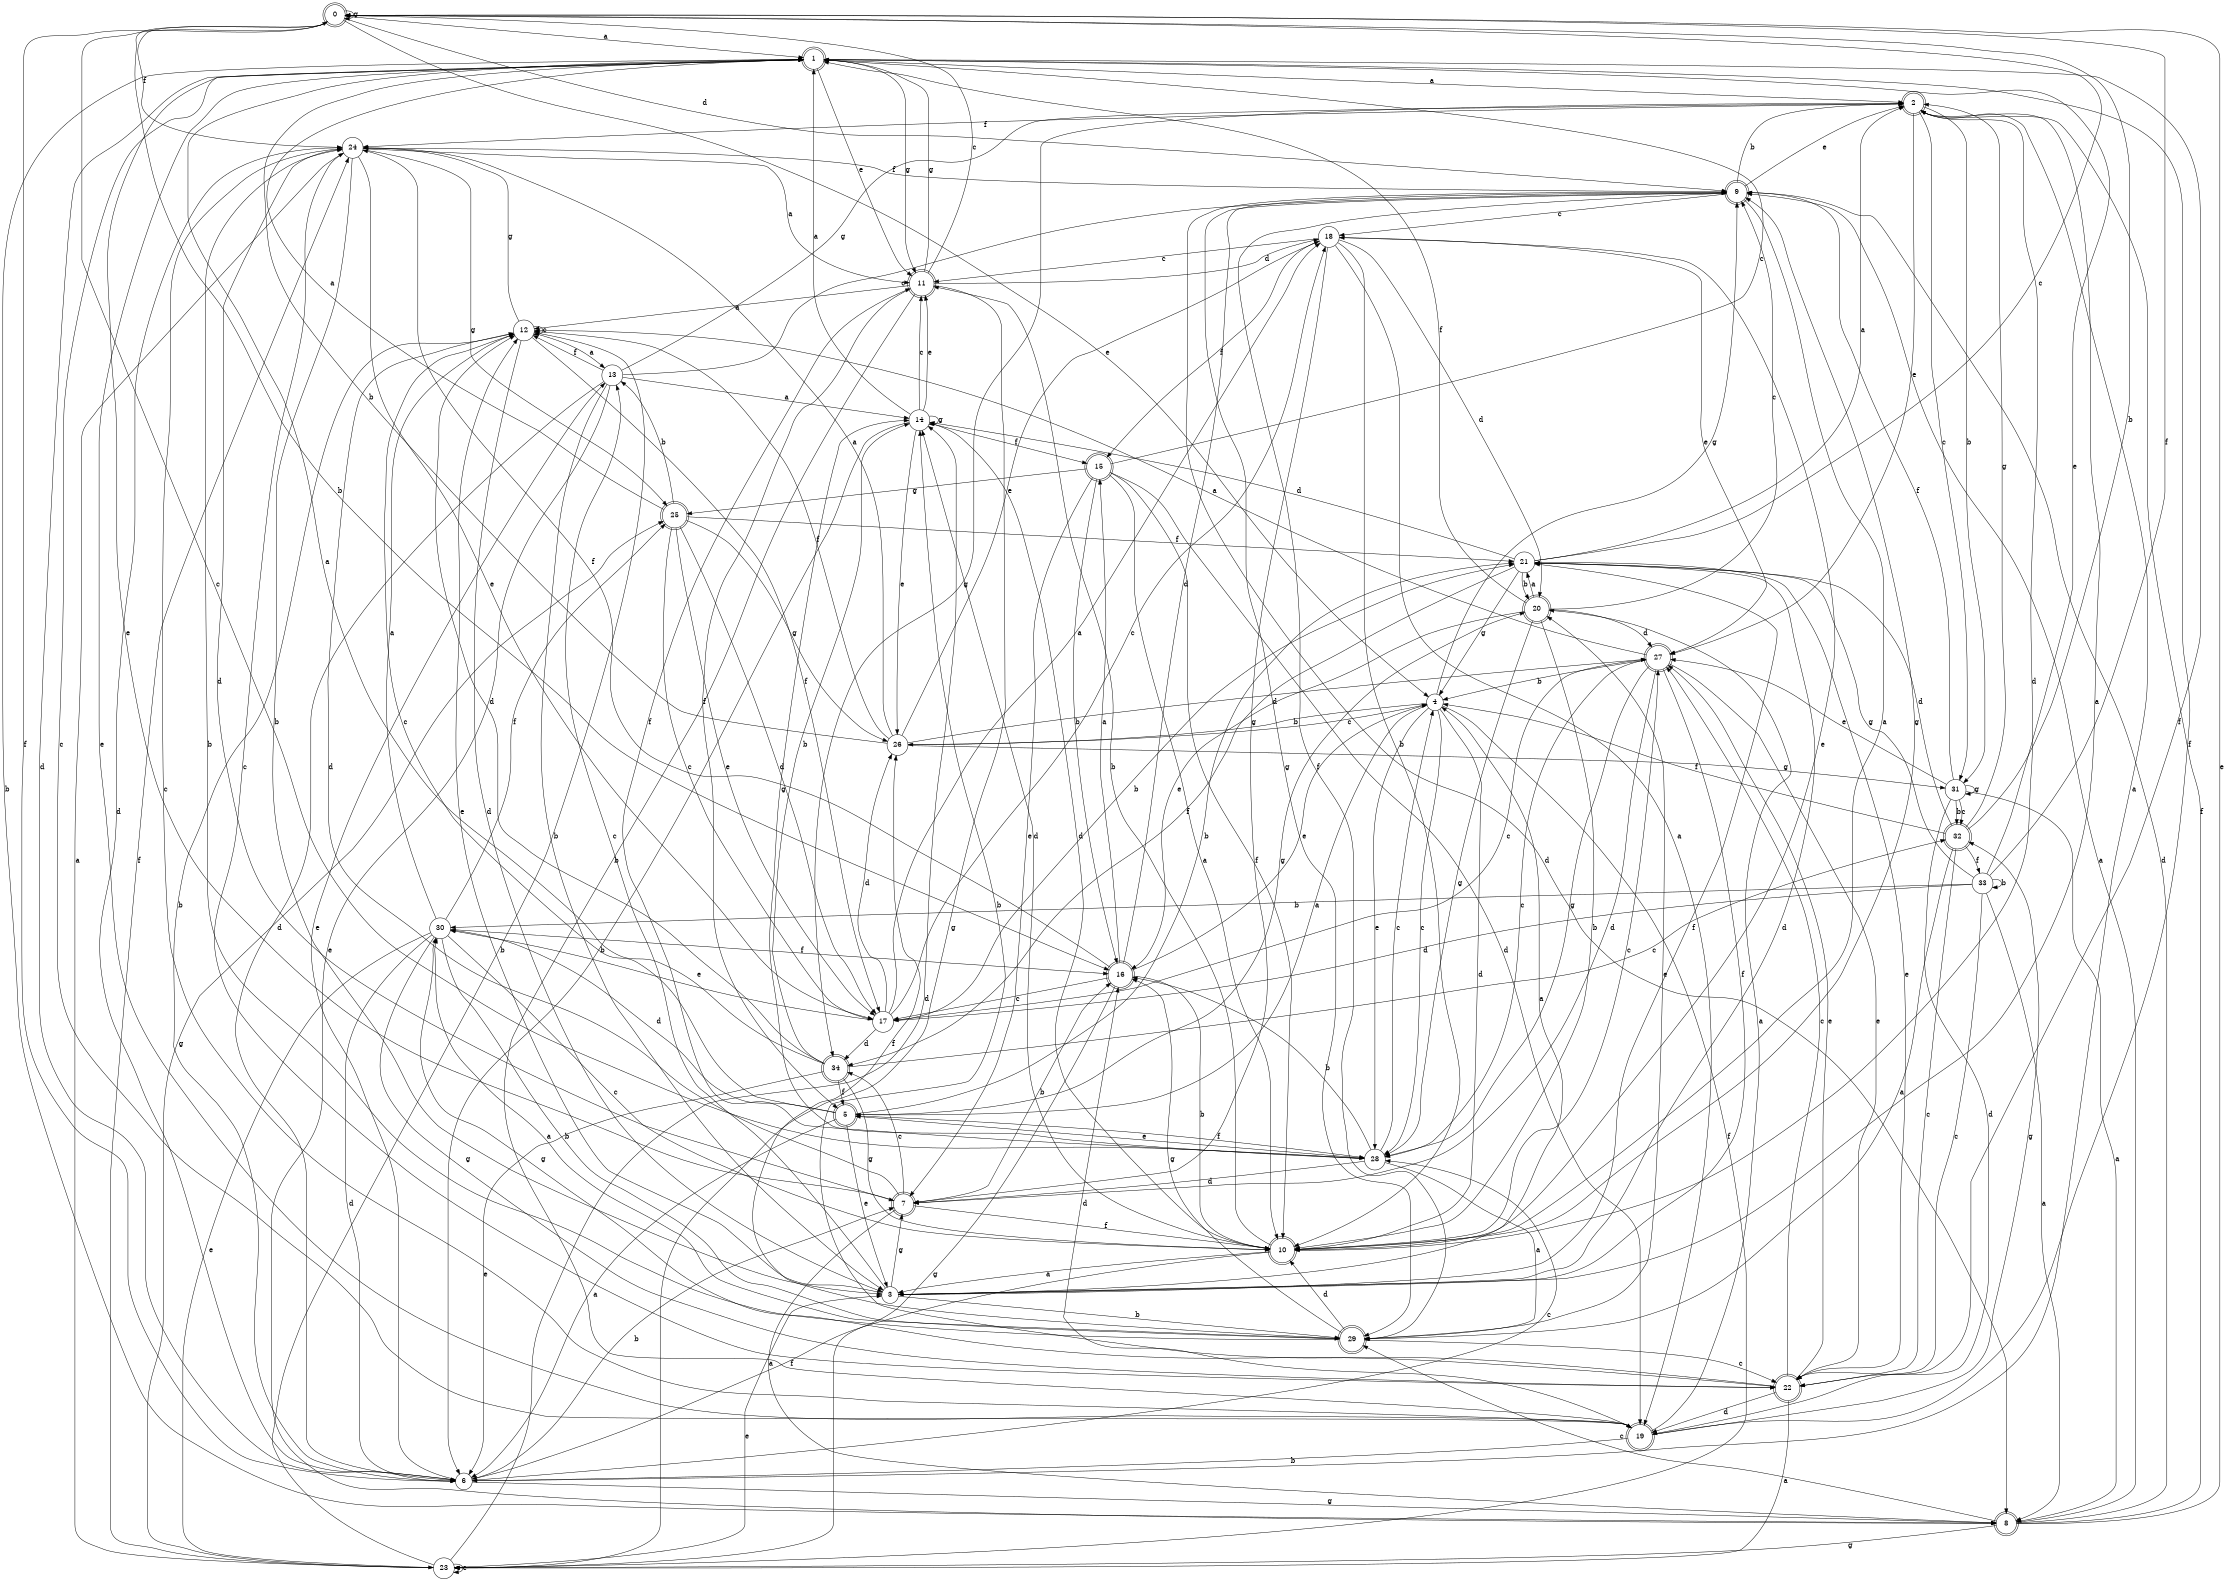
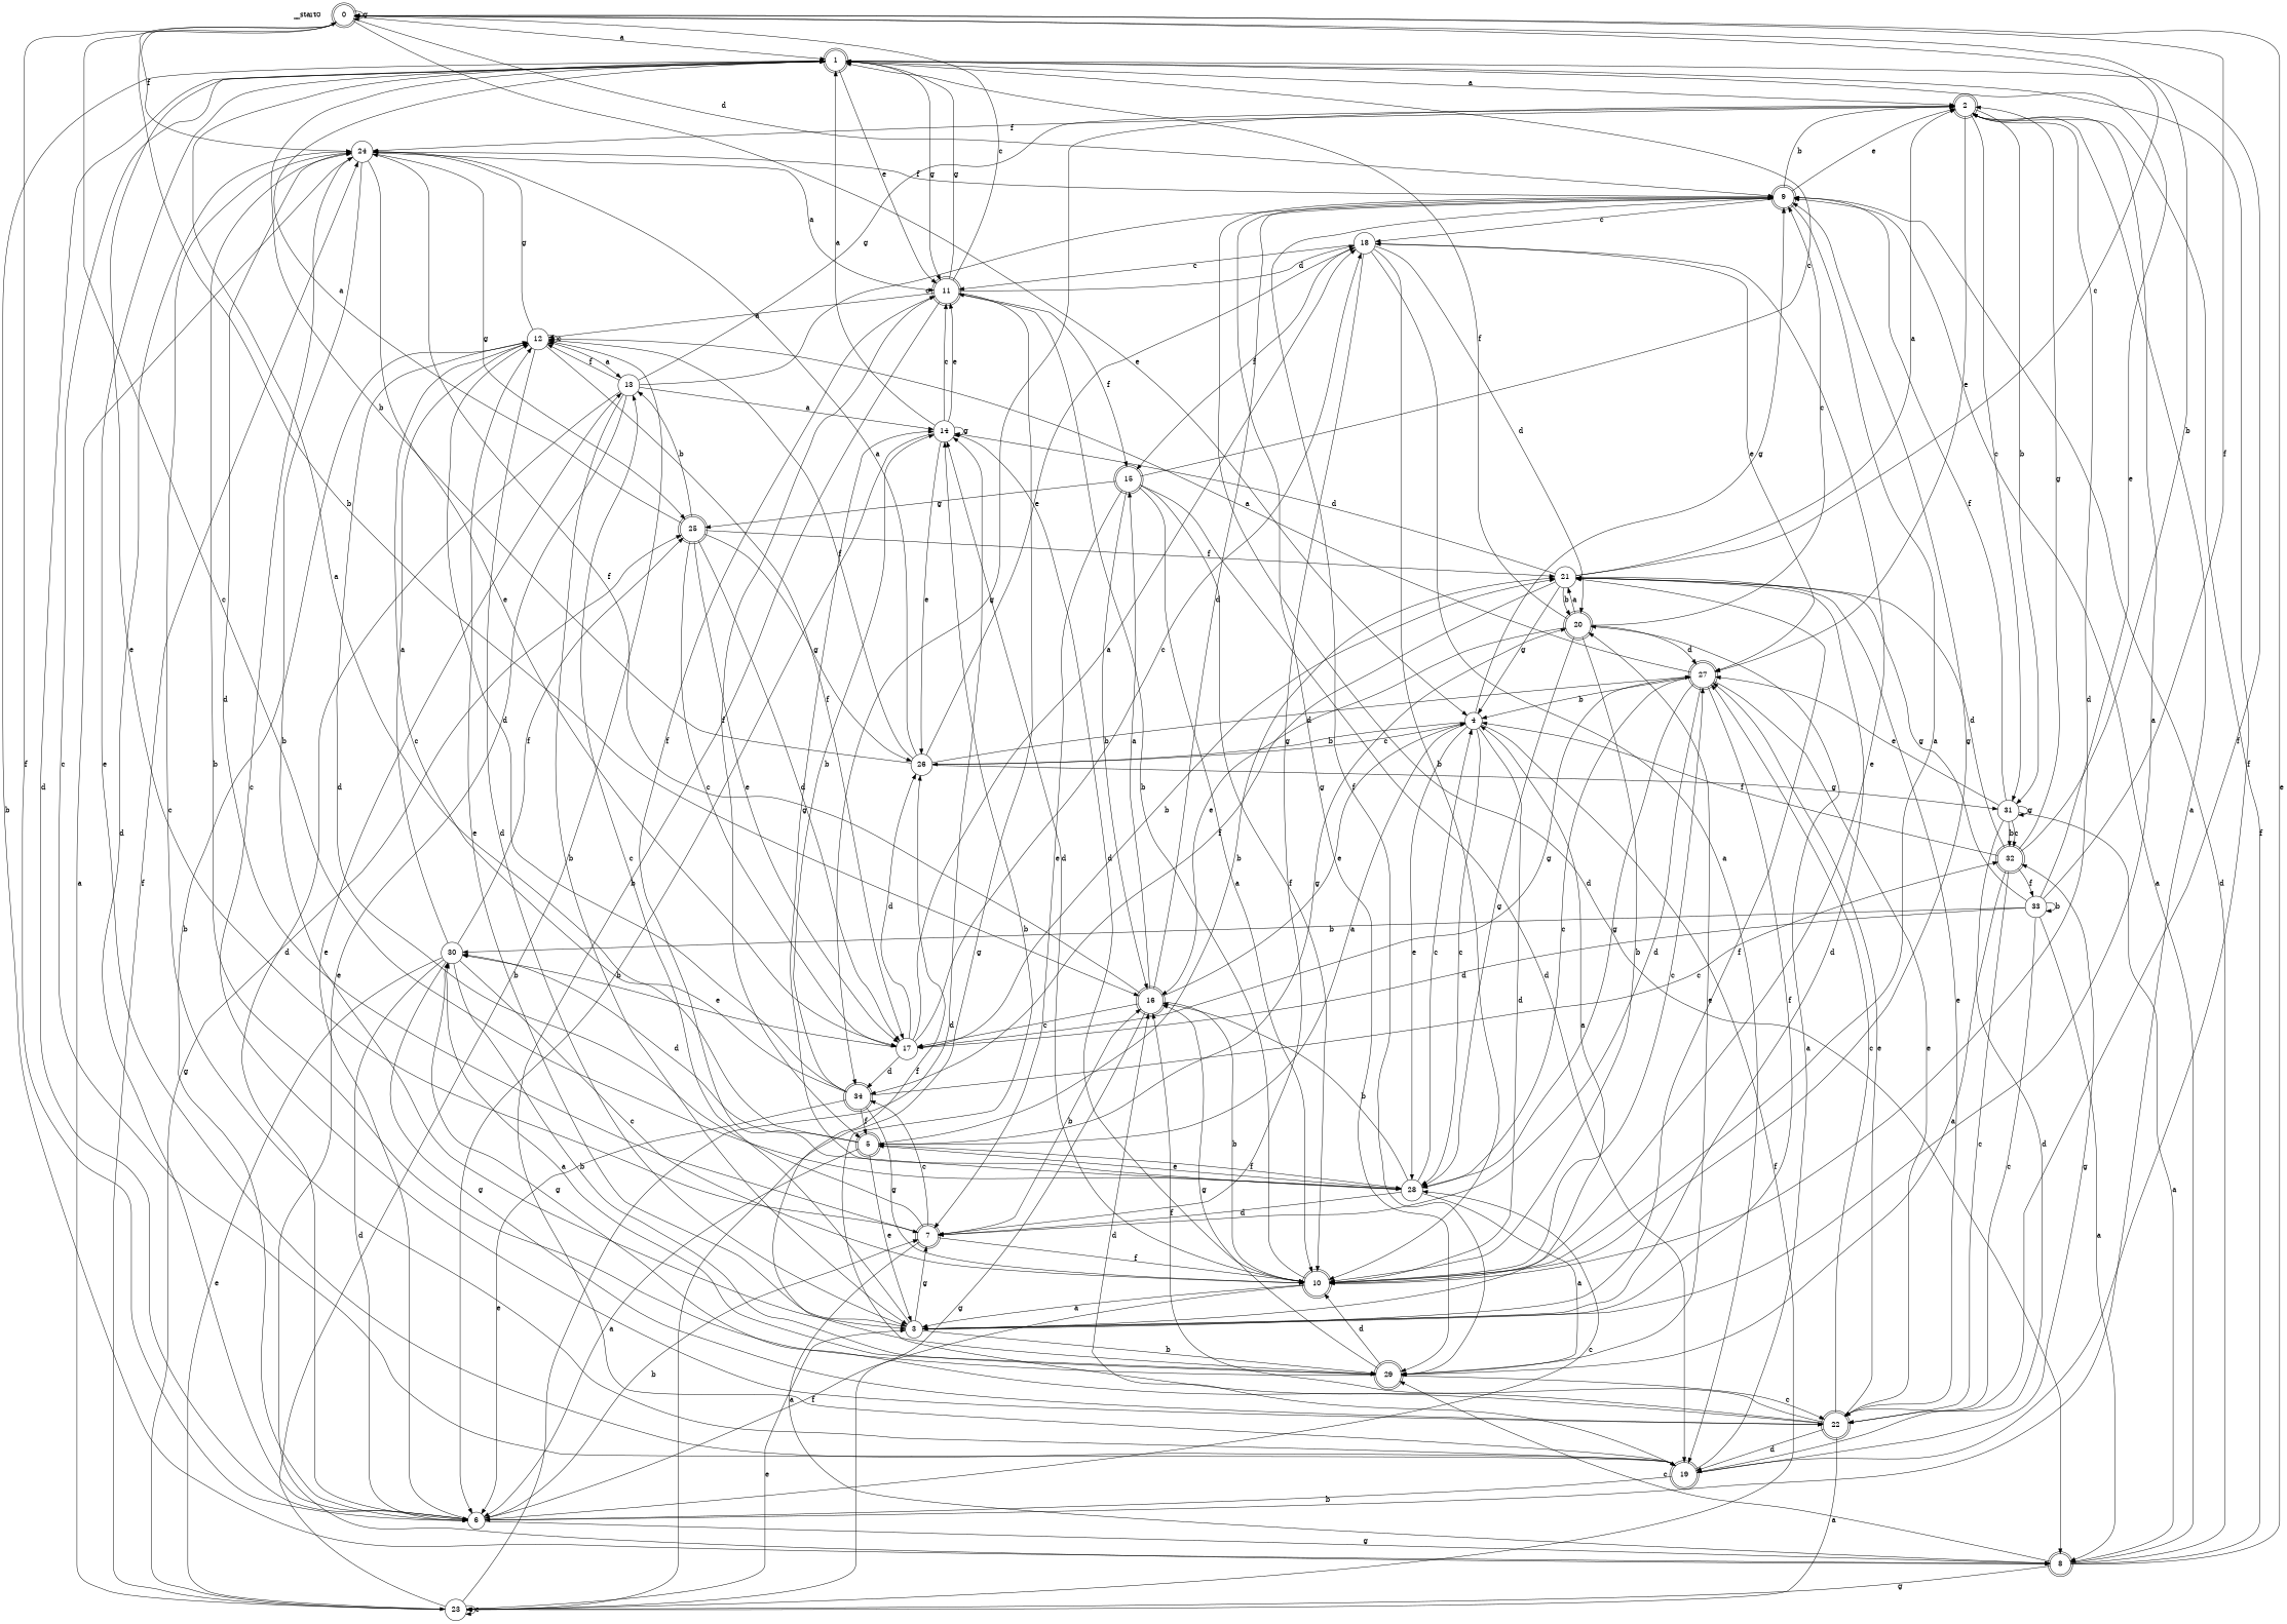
  digraph {
    rankdir=TB
    node [shape=doublecircle color=black fillcolor=white style="rounded,filled"]
+   __start0 [shape=none color="" fillcolor="" style=""]
    n2 [label=0]
    n3 [label=1]
    n4 [label=4 shape=circle style=filled]
    n5 [label=9]
    n6 [label=16]
    n7 [label=24 shape=circle style=filled]
    n8 [label=28 shape=circle style=filled]
    n9 [label=2]
    n10 [label=6 shape=circle style=filled]
    n11 [label=8]
    n12 [label=11]
    n13 [label=19]
    n14 [label=22]
    n15 [label=10]
    n16 [label=5]
    n17 [label=23 shape=circle style=filled]
    n18 [label=26 shape=circle style=filled]
    n19 [label=29]
    n20 [label=18 shape=circle style=filled]
    n21 [label=17 shape=circle style=filled]
    n22 [label=15]
    n23 [label=3 shape=circle style=filled]
    n24 [label=7]
    n25 [label=25]
    n26 [label=14 shape=circle style=filled]
    n27 [label=27]
    n28 [label=31 shape=circle style=filled]
    n29 [label=34]
    n30 [label=13 shape=circle style=filled]
    n31 [label=12 shape=circle style=filled]
    n32 [label=20]
    n33 [label=32]
    n34 [label=30 shape=circle style=filled]
    n35 [label=21 shape=circle style=filled]
    n36 [label=33 shape=circle style=filled]
    n2 -> n2 [label=g]
    n2 -> n3 [label=a]
    n2 -> n4 [label=e]
    n2 -> n5 [label=d]
    n2 -> n6 [label=b]
    n2 -> n7 [label=f]
    n2 -> n8 [label=c]
    n3 -> n9 [label=a]
    n3 -> n10 [label=d]
    n3 -> n11 [label=b]
    n3 -> n12 [label=e]
    n3 -> n12 [label=g]
    n3 -> n13 [label=c]
    n3 -> n14 [label=f]
    n4 -> n5 [label=g]
    n4 -> n8 [label=c]
    n4 -> n8 [label=e]
    n4 -> n15 [label=d]
    n4 -> n16 [label=a]
    n4 -> n17 [label=f]
    n4 -> n18 [label=b]
    n5 -> n9 [label=b]
    n5 -> n9 [label=e]
    n5 -> n11 [label=d]
    n5 -> n15 [label=a]
    n5 -> n19 [label=f]
    n5 -> n19 [label=g]
    n5 -> n20 [label=c]
    n6 -> n4 [label=e]
    n6 -> n5 [label=d]
    n6 -> n7 [label=f]
    n6 -> n15 [label=b]
    n6 -> n17 [label=g]
    n6 -> n21 [label=c]
    n6 -> n22 [label=a]
    n7 -> n5 [label=f]
    n7 -> n12 [label=a]
    n7 -> n14 [label=c]
    n7 -> n21 [label=e]
    n7 -> n23 [label=b]
    n7 -> n24 [label=d]
    n7 -> n25 [label=g]
    n8 -> n4 [label=c]
    n8 -> n6 [label=b]
    n8 -> n12 [label=f]
    n8 -> n16 [label=e]
    n8 -> n19 [label=a]
    n8 -> n24 [label=d]
    n8 -> n26 [label=g]
    n9 -> n7 [label=f]
    n9 -> n15 [label=d]
    n9 -> n23 [label=a]
    n9 -> n27 [label=e]
    n9 -> n28 [label=b]
    n9 -> n28 [label=c]
    n9 -> n29 [label=g]
    n10 -> n2 [label=f]
    n10 -> n7 [label=d]
    n10 -> n8 [label=c]
    n10 -> n9 [label=a]
    n10 -> n11 [label=g]
    n10 -> n24 [label=b]
    n10 -> n30 [label=e]
    n11 -> n2 [label=e]
    n11 -> n5 [label=a]
    n11 -> n5 [label=d]
    n11 -> n9 [label=f]
    n11 -> n17 [label=g]
    n11 -> n19 [label=c]
    n12 -> n2 [label=c]
    n12 -> n3 [label=g]
    n12 -> n13 [label=b]
    n12 -> n16 [label=f]
    n12 -> n17 [label=g]
    n12 -> n20 [label=d]
    n12 -> n31 [label=a]
    n13 -> n3 [label=e]
    n13 -> n3 [label=f]
    n13 -> n6 [label=d]
    n13 -> n7 [label=c]
    n13 -> n10 [label=b]
    n13 -> n32 [label=a]
    n13 -> n33 [label=g]
-   n34 -> n6 [label=f]
+   n14 -> n6 [label=f]
    n14 -> n13 [label=d]
    n14 -> n17 [label=a]
    n14 -> n26 [label=b]
    n14 -> n27 [label=c]
    n14 -> n27 [label=e]
    n14 -> n34 [label=g]
    n15 -> n5 [label=g]
    n15 -> n10 [label=f]
    n15 -> n12 [label=b]
    n15 -> n20 [label=e]
    n15 -> n23 [label=a]
    n15 -> n26 [label=d]
    n15 -> n27 [label=c]
    n16 -> n8 [label=f]
    n16 -> n10 [label=a]
    n16 -> n23 [label=e]
    n16 -> n31 [label=c]
    n16 -> n32 [label=g]
    n16 -> n34 [label=d]
    n16 -> n35 [label=b]
    n17 -> n7 [label=a]
    n17 -> n7 [label=f]
    n17 -> n17 [label=c]
    n17 -> n23 [label=e]
    n17 -> n25 [label=g]
    n17 -> n26 [label=d]
    n17 -> n31 [label=b]
    n18 -> n3 [label=b]
    n18 -> n4 [label=c]
    n18 -> n7 [label=a]
    n18 -> n20 [label=e]
    n18 -> n27 [label=d]
    n18 -> n28 [label=g]
    n18 -> n31 [label=f]
    n19 -> n6 [label=g]
    n19 -> n7 [label=b]
    n19 -> n14 [label=c]
    n19 -> n15 [label=d]
    n19 -> n18 [label=f]
    n19 -> n32 [label=e]
    n19 -> n34 [label=a]
    n20 -> n12 [label=c]
    n20 -> n13 [label=a]
    n20 -> n15 [label=b]
    n20 -> n22 [label=f]
    n20 -> n24 [label=g]
    n20 -> n27 [label=e]
    n20 -> n32 [label=d]
    n21 -> n18 [label=d]
    n21 -> n20 [label=a]
    n21 -> n20 [label=c]
-   n21 -> n27 [label=c]
+   n21 -> n27 [label=g]
    n21 -> n29 [label=d]
    n21 -> n34 [label=e]
    n21 -> n35 [label=b]
    n22 -> n3 [label=c]
    n22 -> n6 [label=b]
    n22 -> n13 [label=d]
    n22 -> n15 [label=a]
    n22 -> n15 [label=f]
    n22 -> n24 [label=e]
    n22 -> n25 [label=g]
    n23 -> n4 [label=a]
    n23 -> n19 [label=b]
    n23 -> n24 [label=g]
    n23 -> n30 [label=c]
    n23 -> n31 [label=e]
    n23 -> n35 [label=d]
    n23 -> n35 [label=f]
    n24 -> n3 [label=e]
    n24 -> n6 [label=b]
    n24 -> n11 [label=a]
    n24 -> n15 [label=f]
    n24 -> n29 [label=c]
    n24 -> n31 [label=d]
    n25 -> n3 [label=a]
    n25 -> n18 [label=g]
    n25 -> n21 [label=c]
    n25 -> n21 [label=d]
    n25 -> n21 [label=e]
    n25 -> n30 [label=b]
    n25 -> n35 [label=f]
    n26 -> n3 [label=a]
    n26 -> n10 [label=b]
    n26 -> n12 [label=c]
    n26 -> n12 [label=e]
    n26 -> n15 [label=d]
    n26 -> n18 [label=e]
-   n26 -> n22 [label=f]
+   n12 -> n22 [label=f]
    n26 -> n26 [label=g]
    n27 -> n4 [label=b]
    n27 -> n8 [label=c]
    n27 -> n8 [label=g]
    n27 -> n14 [label=e]
    n27 -> n23 [label=f]
    n27 -> n24 [label=d]
    n27 -> n31 [label=a]
    n28 -> n5 [label=f]
    n28 -> n11 [label=a]
    n28 -> n13 [label=d]
    n28 -> n27 [label=e]
    n28 -> n28 [label=g]
    n28 -> n33 [label=b]
    n28 -> n33 [label=c]
    n29 -> n3 [label=a]
    n29 -> n10 [label=e]
    n29 -> n15 [label=g]
    n29 -> n16 [label=f]
    n29 -> n26 [label=b]
    n29 -> n31 [label=d]
    n29 -> n33 [label=c]
    n30 -> n5 [label=c]
    n30 -> n9 [label=g]
    n30 -> n10 [label=d]
    n30 -> n11 [label=e]
    n30 -> n23 [label=b]
    n30 -> n26 [label=a]
    n30 -> n31 [label=f]
    n31 -> n7 [label=g]
    n31 -> n10 [label=b]
    n31 -> n21 [label=f]
    n31 -> n23 [label=d]
    n31 -> n30 [label=a]
    n31 -> n31 [label=c]
    n32 -> n3 [label=f]
    n32 -> n5 [label=c]
    n32 -> n6 [label=e]
    n32 -> n8 [label=g]
    n32 -> n15 [label=b]
    n32 -> n27 [label=d]
    n32 -> n35 [label=a]
    n33 -> n2 [label=b]
    n33 -> n4 [label=f]
    n33 -> n9 [label=g]
    n33 -> n14 [label=c]
    n33 -> n19 [label=a]
    n33 -> n35 [label=d]
    n33 -> n36 [label=f]
    n34 -> n10 [label=d]
    n34 -> n14 [label=g]
    n34 -> n15 [label=c]
    n34 -> n17 [label=e]
    n34 -> n19 [label=b]
    n34 -> n25 [label=f]
    n34 -> n31 [label=a]
    n35 -> n2 [label=c]
    n35 -> n4 [label=g]
    n35 -> n9 [label=a]
    n35 -> n14 [label=e]
    n35 -> n26 [label=d]
    n35 -> n29 [label=f]
    n35 -> n32 [label=b]
    n36 -> n2 [label=f]
    n36 -> n3 [label=e]
    n36 -> n11 [label=a]
    n36 -> n14 [label=c]
    n36 -> n21 [label=d]
    n36 -> n34 [label=b]
    n36 -> n35 [label=g]
    n36 -> n36 [label=b]
  }
